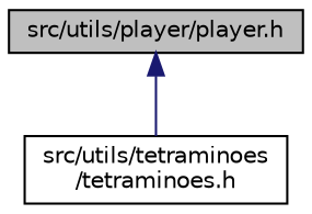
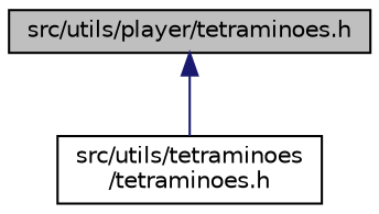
  digraph {
    node [color=black fontname=Helvetica fontsize=10 shape=record style=filled]
-   n1 [fillcolor=grey75 fontcolor=black height=0.2 label="src/utils/player/player.h" width=0.4]
+   n1 [fillcolor=grey75 fontcolor=black height=0.2 label="src/utils/player/tetraminoes.h" width=0.4]
    n2 [fillcolor=white height=0.2 label="src/utils/tetraminoes\l/tetraminoes.h" width=0.4]
    n1 -> n2 [color=midnightblue dir=back fontname=Helvetica fontsize=10 labelfontname=Helvetica labelfontsize=10 style=solid]
  }
